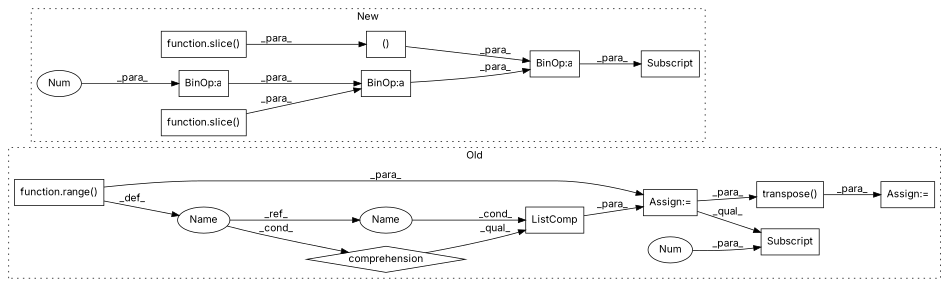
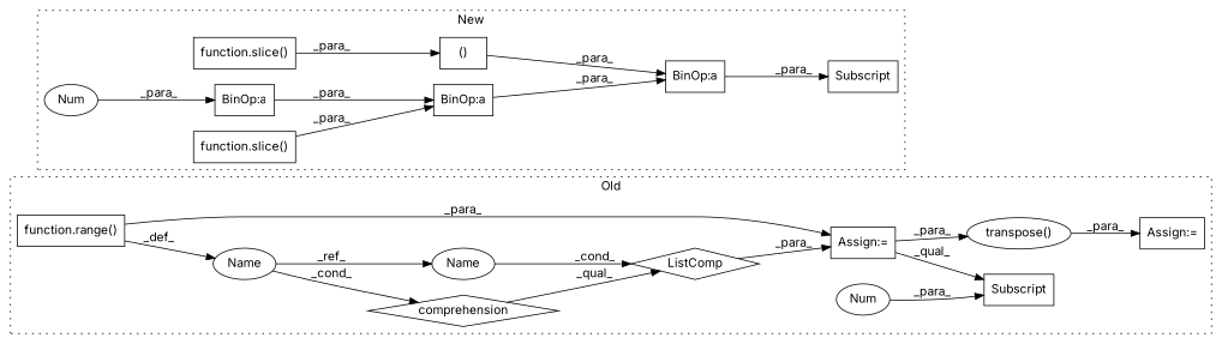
  digraph {
    fontname=Inter
    rankdir=LR
    node [a=75 fontname=Inter l=1 shape=box]
    edge [fontname=Inter]
-   n1 [a=106 l=30 label=ListComp s=11831]
+   n1 [a=106 l=30 label=ListComp s=11831 shape=diamond]
    n2 [a=45 l=3 label=comprehension s=11834 shape=diamond]
    n3 [a=63 l="17,0" label=Subscript s="11866,0"]
    n4 [l="6,1" label="function.range()" s="11843,11859"]
    n5 [a=76 label=Num s=11881 shape=ellipse]
    n6 [a=87 label=Name s=11838 shape=ellipse]
-   n7 [l="17,1" label="transpose()" s="12133,12164"]
+   n7 [l="17,1" label="transpose()" s="12133,12164" shape=ellipse]
    n8 [a=68 l=3 label="Assign:=" s=12130]
    n9 [a=68 l=3 label="Assign:=" s=11828]
    n10 [a=87 label=Name s=11832 shape=ellipse]
    n11 [l="6,1" label="function.slice()" s="11717,11726"]
    n12 [a=54 l=0 label="()" s=11727]
    n13 [a=82 l=22 label="BinOp:a" s=11694]
    n14 [a=82 label="BinOp:a" s=11707]
    n15 [a=82 label="BinOp:a" s=11712]
    n16 [a=63 l="12,0" label=Subscript s="11769,0"]
    n17 [a=76 label=Num s=11713 shape=ellipse]
    n18 [l="6,1" label="function.slice()" s="11694,11704"]
    subgraph cluster_1 {
      label=Old
      style=dotted
      n1
      n2
      n3
      n4
      n5
      n6
      n7
      n8
      n9
      n10
    }
    subgraph cluster_2 {
      label=New
      style=dotted
      n11
      n12
      n13
      n14
      n15
      n16
      n17
      n18
    }
    n1 -> n9 [label=_para_]
    n2 -> n1 [label=_qual_]
    n4 -> n6 [label=_def_]
    n4 -> n9 [label=_para_]
    n5 -> n3 [label=_para_]
    n6 -> n2 [label=_cond_]
    n6 -> n10 [label=_ref_]
    n7 -> n8 [label=_para_]
    n9 -> n3 [label=_qual_]
    n9 -> n7 [label=_para_]
    n10 -> n1 [label=_cond_]
    n11 -> n12 [label=_para_]
    n12 -> n13 [label=_para_]
    n13 -> n16 [label=_para_]
    n14 -> n13 [label=_para_]
    n15 -> n14 [label=_para_]
    n17 -> n15 [label=_para_]
    n18 -> n14 [label=_para_]
  }
